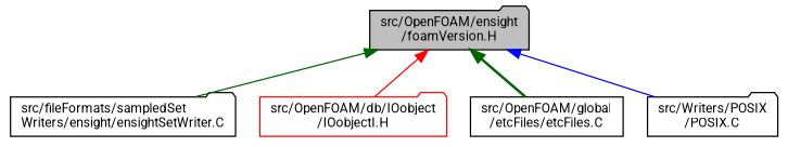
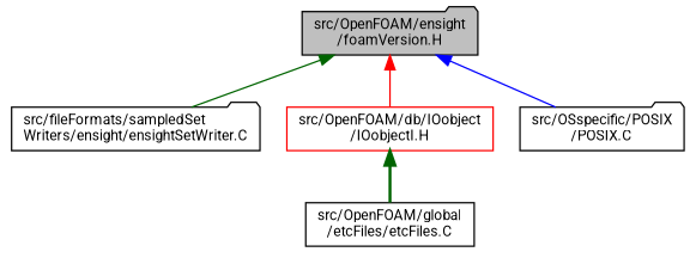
  digraph {
    fontname=Roboto
    node [color=black fontname=Roboto fontsize=10 shape=folder]
    edge [color=darkgreen dir=back fontname=Roboto fontsize=10 labelfontname=Helvetica labelfontsize=10 style=solid]
    n1 [fillcolor=grey75 fontcolor=black height=0.2 label="src/OpenFOAM/ensight\l/foamVersion.H" style=filled width=0.4]
    n2 [height=0.2 label="src/fileFormats/sampledSet\lWriters/ensight/ensightSetWriter.C" width=0.4]
-   n3 [color=red height=0.2 label="src/OpenFOAM/db/IOobject\l/IOobjectI.H" width=0.4]
+   n3 [color=red height=0.2 label="src/OpenFOAM/db/IOobject\l/IOobjectI.H" shape=box width=0.4]
    n4 [height=0.2 label="src/OpenFOAM/global\l/etcFiles/etcFiles.C" shape=box width=0.4]
-   n5 [height=0.2 label="src/Writers/POSIX\l/POSIX.C" width=0.4]
+   n5 [height=0.2 label="src/OSspecific/POSIX\l/POSIX.C" width=0.4]
    n1 -> n2
    n1 -> n3 [color=red]
-   n1 -> n4 [style=bold]
+   n3 -> n4 [style=bold]
    n1 -> n5 [color=blue]
  }
